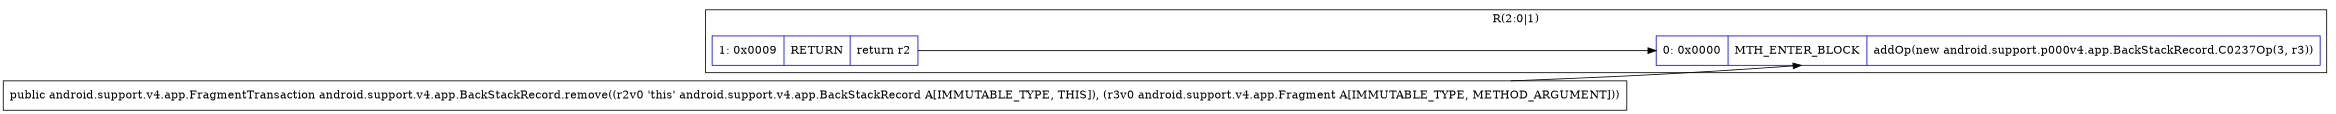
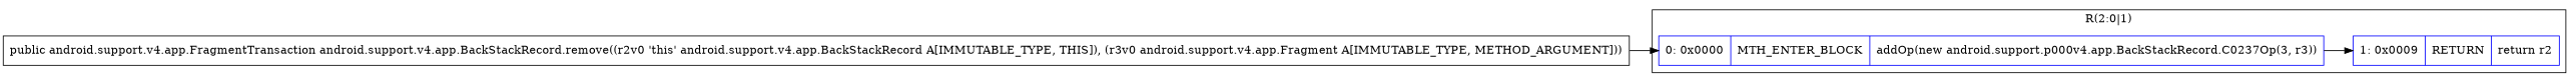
  digraph {
    rankdir=LR
    node [color=blue shape=record]
    n1 [label="{0\:\ 0x0000|MTH_ENTER_BLOCK\l|addOp(new android.support.p000v4.app.BackStackRecord.C0237Op(3, r3))\l}"]
    n2 [label="{1\:\ 0x0009|RETURN\l|return r2\l}"]
    n3 [label="{public android.support.v4.app.FragmentTransaction android.support.v4.app.BackStackRecord.remove((r2v0 'this' android.support.v4.app.BackStackRecord A[IMMUTABLE_TYPE, THIS]), (r3v0 android.support.v4.app.Fragment A[IMMUTABLE_TYPE, METHOD_ARGUMENT])) }" color=""]
    subgraph cluster_1 {
      label="R(2:0|1)"
      n1
      n2
    }
-   n2 -> n1
+   n1 -> n2
    n3 -> n1
  }
